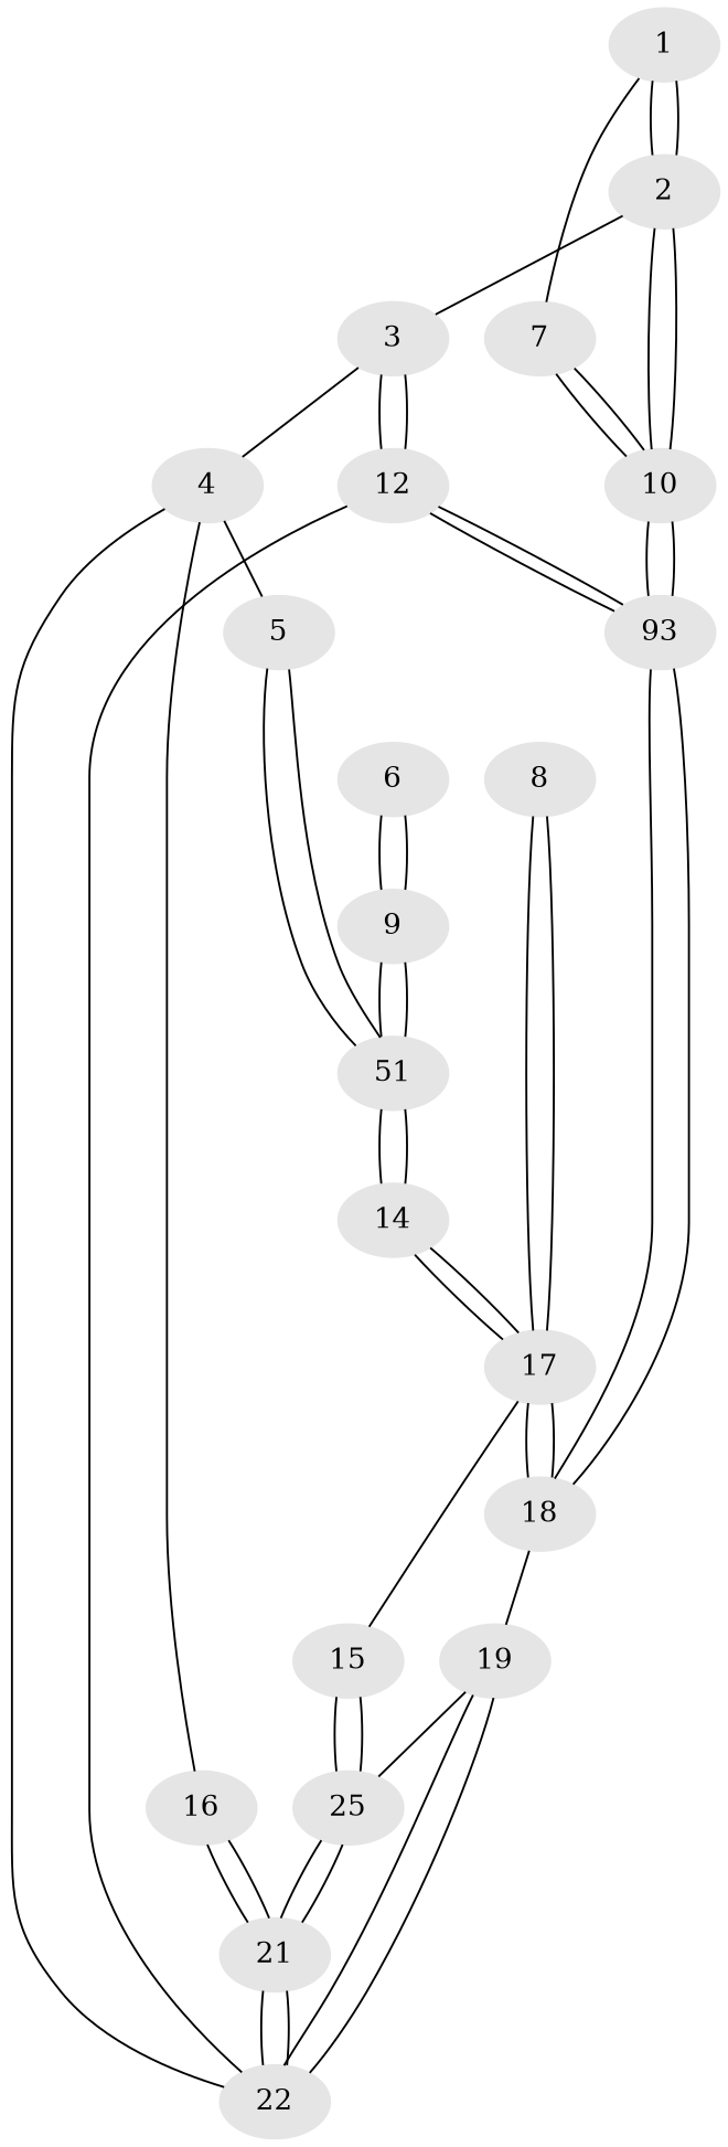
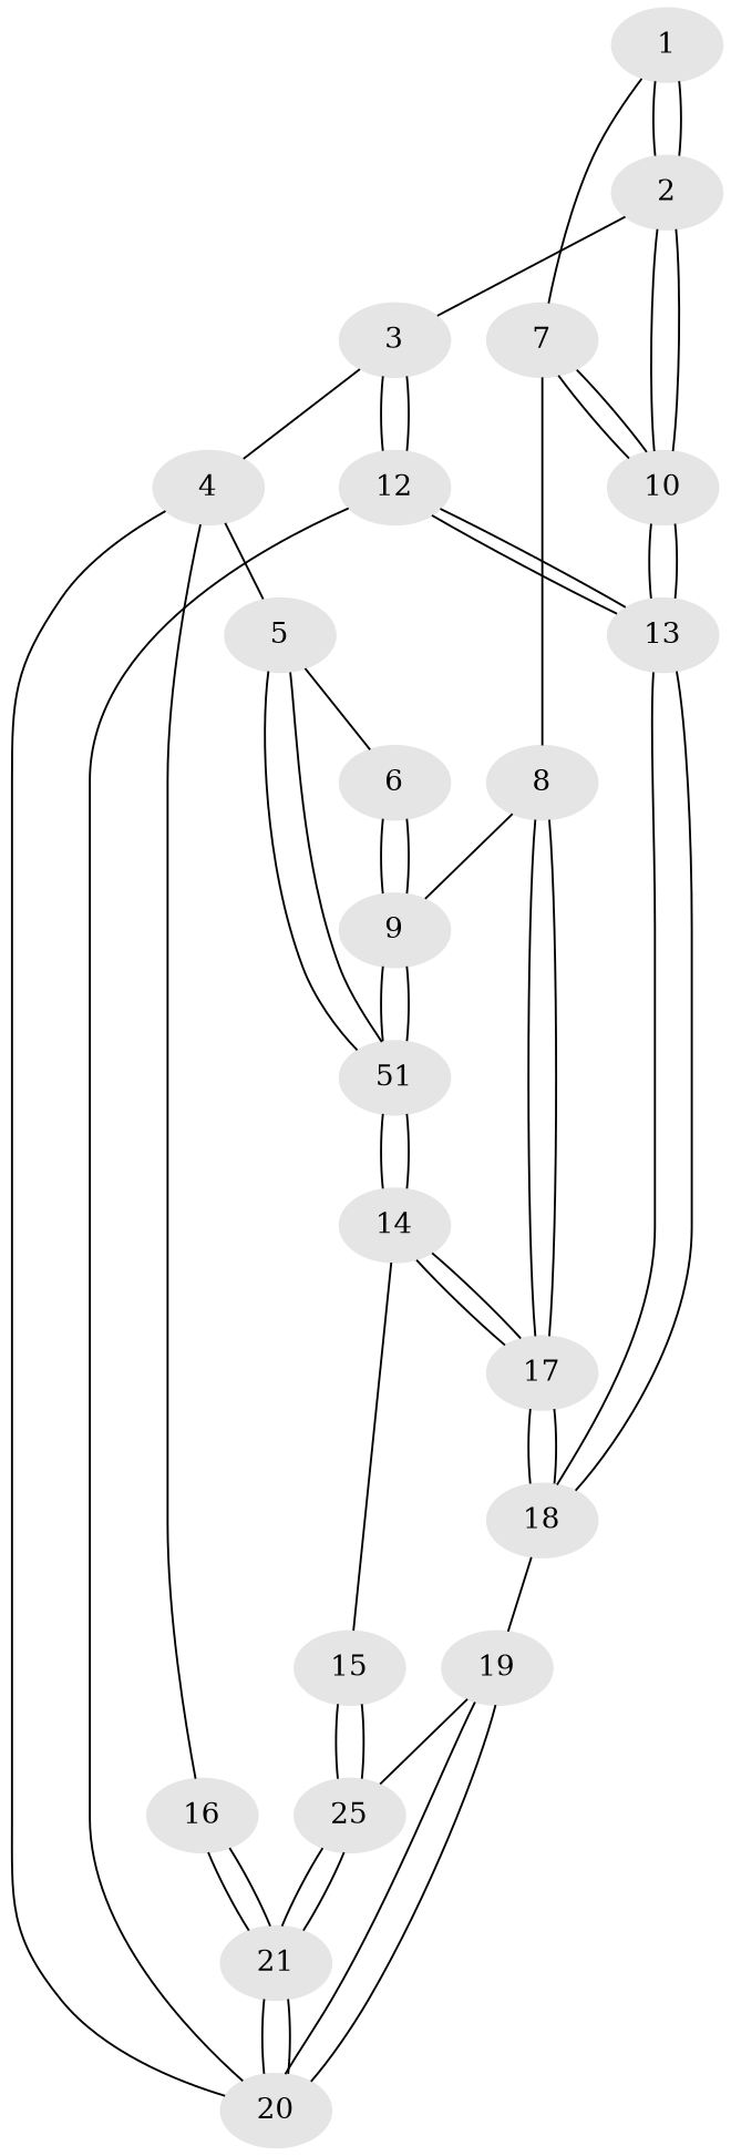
  graph {
    node [color=gray90 style=filled]
    1
    2
    7
    3
    10
    8
    4
    12
-   13 [label=93]
+   13
    5
    16
-   22
+   22 [label=20]
    6
    n14 [label=51]
    21
    9
    14
    17
    18
    15
    19
    n22 [label=25]
    1 -- 2
    1 -- 2
    1 -- 7
    2 -- 3
    2 -- 10
    2 -- 10
    7 -- 10
    7 -- 10
+   7 -- 8
    3 -- 4
    3 -- 12
    3 -- 12
    10 -- 13
    10 -- 13
+   8 -- 9
    8 -- 17
    8 -- 17
    4 -- 5
    4 -- 16
    4 -- 22
    12 -- 13
    12 -- 13
    12 -- 22
    13 -- 18
    13 -- 18
+   5 -- 6
    5 -- n14
    5 -- n14
    16 -- 21
    16 -- 21
    6 -- 9
    6 -- 9
    n14 -- 14
    n14 -- 14
    21 -- 22
    21 -- 22
    9 -- n14
    9 -- n14
    14 -- 17
    14 -- 17
-   17 -- 15
+   14 -- 15
    17 -- 18
    17 -- 18
    18 -- 19
    15 -- n22
    15 -- n22
    19 -- 22
    19 -- 22
    19 -- n22
    n22 -- 21
    n22 -- 21
  }
